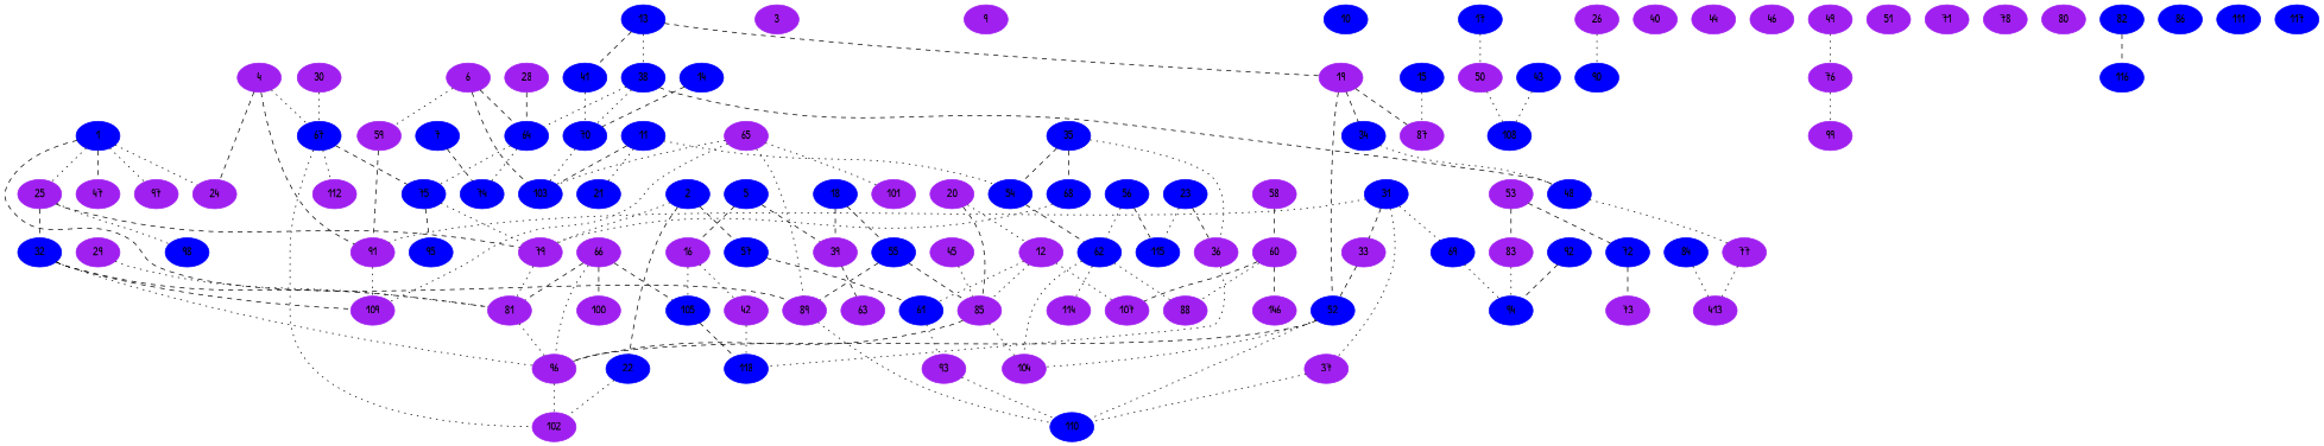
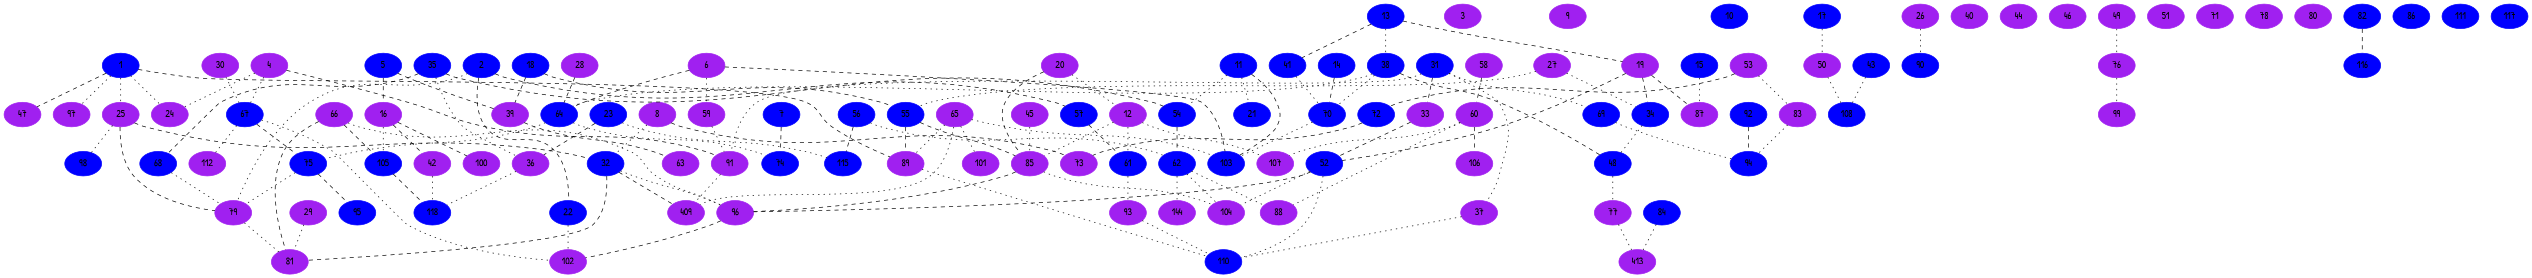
  graph {
    fontname="Patrick Hand"
    node [color=purple fontname="Patrick Hand" style=filled]
    edge [fontname="Patrick Hand" style=dotted]
    1 [color=blue]
    24
    25
    47
    89
    97
    79
    32 [color=blue]
    98 [color=blue]
    110 [color=blue]
    2 [color=blue]
    22 [color=blue]
    57 [color=blue]
    102
    61 [color=blue]
    81
    3
    4
    67 [color=blue]
    91
    75 [color=blue]
    112
-   109
+   109 [label=409]
    5 [color=blue]
    16
    39
    42
    105 [color=blue]
    63
    6
    59
    64 [color=blue]
    103 [color=blue]
    74 [color=blue]
    7 [color=blue]
+   8
    73
    96
    9
    10 [color=blue]
    11 [color=blue]
    21 [color=blue]
    54 [color=blue]
    62 [color=blue]
    12
    85
    107
    93
    104
    13 [color=blue]
    19
    38 [color=blue]
    41 [color=blue]
    87
    34 [color=blue]
    52 [color=blue]
    70 [color=blue]
    48 [color=blue]
    14 [color=blue]
    15 [color=blue]
    118 [color=blue]
    17 [color=blue]
    50
    108 [color=blue]
    18 [color=blue]
    55 [color=blue]
    20
    23 [color=blue]
    36
    115 [color=blue]
    90 [color=blue]
    26
+   27
    28
    29
    30
    31 [color=blue]
    33
    37
    69 [color=blue]
    94 [color=blue]
    77
    35 [color=blue]
    68 [color=blue]
    40
    43 [color=blue]
    44
    45
    46
    n90 [label=413]
    49
    76
    99
    51
    72 [color=blue]
    53
    83
    88
-   114
+   114 [label=144]
    56 [color=blue]
    58
    60
-   106 [label=146]
+   106
    95 [color=blue]
    65
    101
    66
    100
    71
    78
    80
    82 [color=blue]
    116 [color=blue]
    84 [color=blue]
    86 [color=blue]
    92 [color=blue]
    111 [color=blue]
    117 [color=blue]
    1 -- 24
    1 -- 25
    1 -- 47 [style=dashed]
    1 -- 89 [style=dashed]
    1 -- 97
    25 -- 79 [style=dashed]
    25 -- 32 [style=dashed]
    25 -- 98
    89 -- 110
    79 -- 81
    32 -- 81 [style=dashed]
    32 -- 109 [style=dashed]
    32 -- 96
    2 -- 79
    2 -- 22 [style=dashed]
    2 -- 57 [style=dashed]
    22 -- 102
    57 -- 61 [style=dashed]
    61 -- 93
-   81 -- 96
-   4 -- 24 [style=dashed]
+   4 -- 24
    4 -- 67
    4 -- 91 [style=dashed]
    67 -- 102
    67 -- 75 [style=dashed]
    67 -- 112
    91 -- 109
    75 -- 79
    75 -- 95 [style=dashed]
    5 -- 16 [style=dashed]
    5 -- 39 [style=dashed]
-   16 -- 42
+   16 -- 42 [style=dashed]
    16 -- 105
    39 -- 63 [style=dashed]
    42 -- 118
    105 -- 118 [style=dashed]
    6 -- 59
    6 -- 64 [style=dashed]
    6 -- 103 [style=dashed]
-   59 -- 91 [style=dashed]
+   59 -- 91
    64 -- 75
    64 -- 74
    7 -- 74 [style=dashed]
-   96 -- 102
+   8 -- 32
+   8 -- 73 [style=dashed]
+   96 -- 102 [style=dashed]
    11 -- 103 [style=dashed]
    11 -- 21
    11 -- 54
    54 -- 62 [style=dashed]
    62 -- 104
    62 -- 88
    62 -- 114
    12 -- 61
    12 -- 85
    12 -- 107
    85 -- 96 [style=dashed]
    85 -- 104
    93 -- 110
    13 -- 19 [style=dashed]
    13 -- 38
    13 -- 41 [style=dashed]
    19 -- 87 [style=dashed]
    19 -- 34 [style=dashed]
    19 -- 52 [style=dashed]
    38 -- 64
    38 -- 70
    38 -- 48 [style=dashed]
    41 -- 70
    34 -- 48
    52 -- 110
    52 -- 96 [style=dashed]
    52 -- 104
    70 -- 103
    48 -- 77
    14 -- 70 [style=dashed]
    15 -- 87
    17 -- 50
    50 -- 108
    18 -- 39 [style=dashed]
    18 -- 55 [style=dashed]
    55 -- 89 [style=dashed]
    55 -- 85 [style=dashed]
    20 -- 12
    20 -- 85 [style=dashed]
    23 -- 36 [style=dashed]
    23 -- 115
    36 -- 118
    26 -- 90
+   27 -- 34
+   27 -- 55
    28 -- 64 [style=dashed]
    29 -- 81
    30 -- 67
    31 -- 91
    31 -- 33 [style=dashed]
    31 -- 37
    31 -- 69
    33 -- 52 [style=dashed]
    37 -- 110
    69 -- 94
    77 -- n90
    35 -- 54 [style=dashed]
    35 -- 36
    35 -- 68 [style=dashed]
    68 -- 79
    43 -- 108
    45 -- 85
    49 -- 76
    76 -- 99
    72 -- 73 [style=dashed]
    53 -- 72 [style=dashed]
-   53 -- 83 [style=dashed]
+   53 -- 83
    83 -- 94
    56 -- 62
    56 -- 115 [style=dashed]
    58 -- 60 [style=dashed]
-   60 -- 107 [style=dashed]
+   60 -- 107
    60 -- 88
    60 -- 106 [style=dashed]
    65 -- 89
    65 -- 109
    65 -- 103
    65 -- 101
    66 -- 81 [style=dashed]
    66 -- 105 [style=dashed]
    66 -- 96
-   66 -- 100 [style=dashed]
+   16 -- 100 [style=dashed]
    82 -- 116 [style=dashed]
    84 -- n90
    92 -- 94 [style=dashed]
  }
